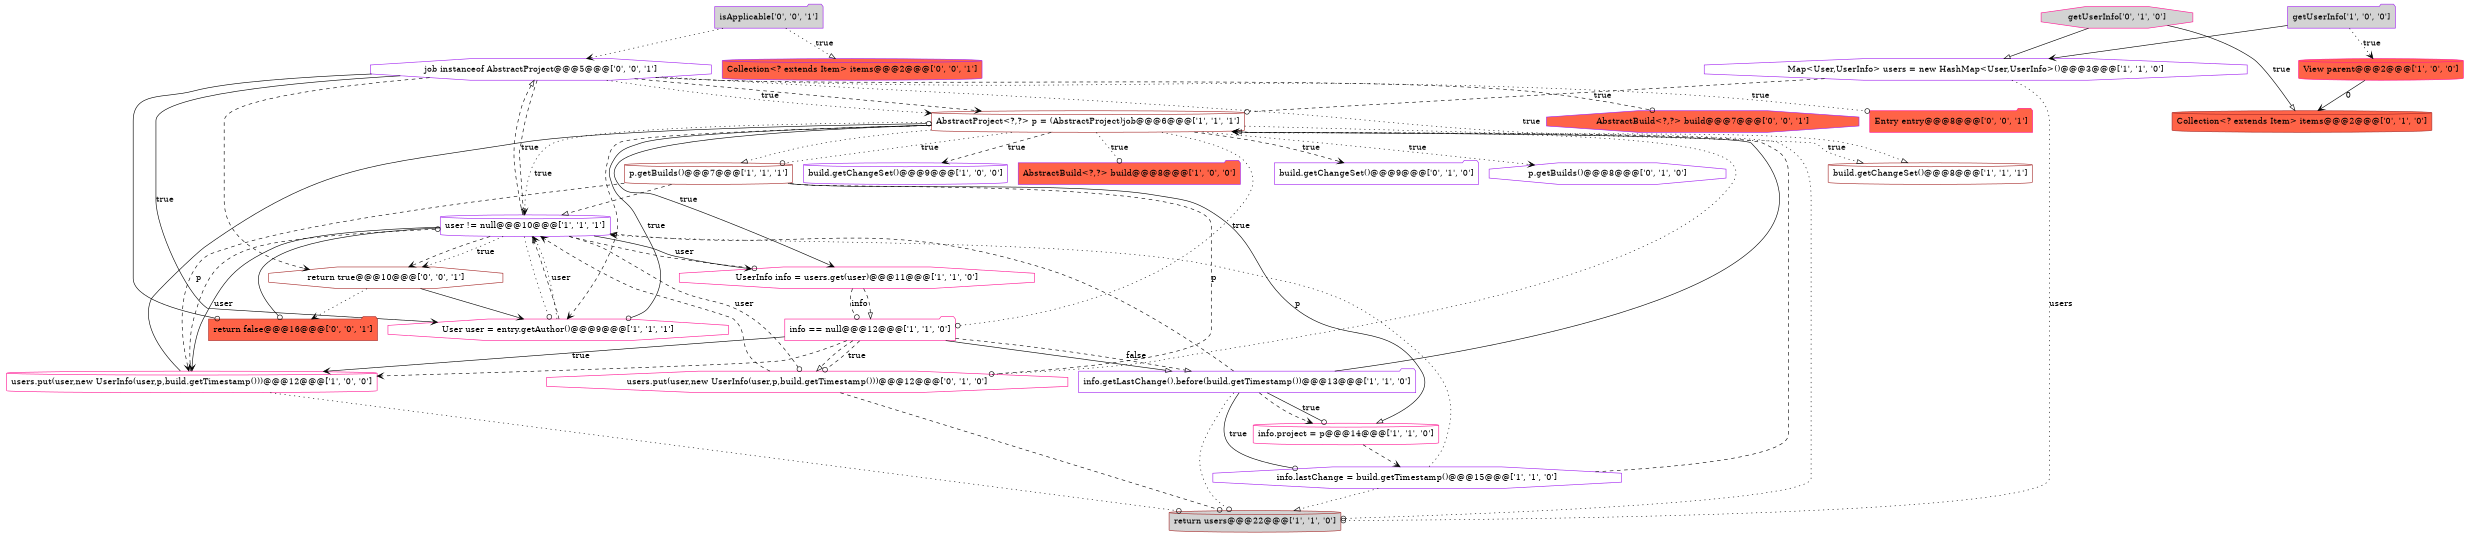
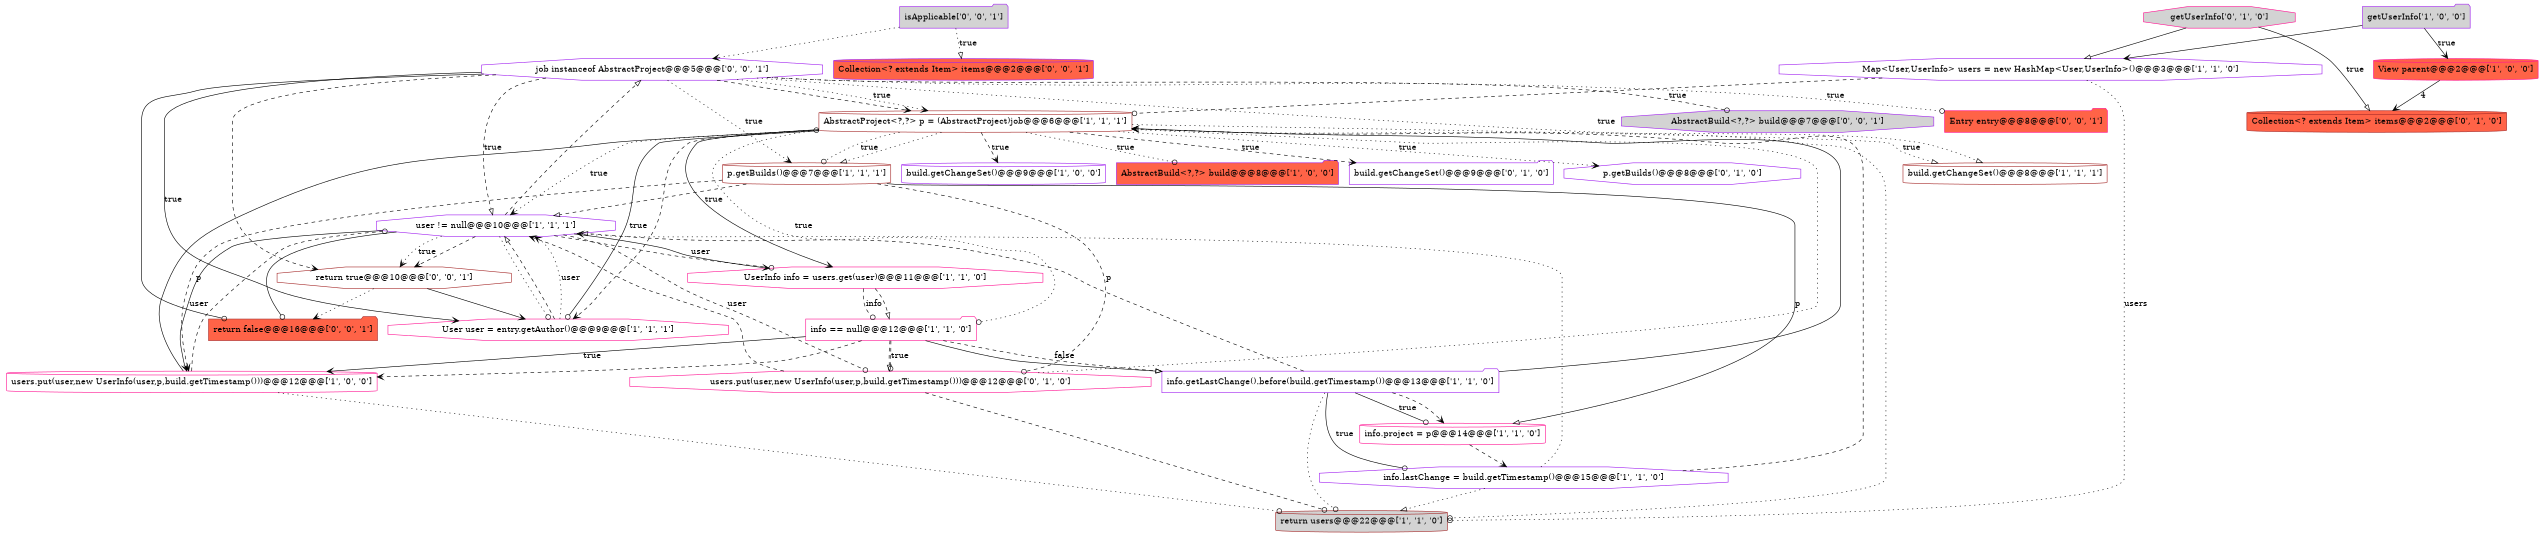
  digraph {
    node [color=purple fillcolor=white shape=cylinder style=filled]
    edge [arrowhead=vee style=dashed]
    n1 [fillcolor=lightgray label="isApplicable['0', '0', '1']" shape=folder]
    n2 [label="job instanceof AbstractProject@@@5@@@['0', '0', '1']" shape=octagon]
    n3 [fillcolor=tomato label="Collection<? extends Item> items@@@2@@@['0', '0', '1']"]
    n4 [color=brown label="AbstractProject<?,?> p = (AbstractProject)job@@@6@@@['1', '1', '1']"]
    n5 [color=brown label="p.getBuilds()@@@7@@@['1', '1', '1']"]
    n6 [color=brown label="build.getChangeSet()@@@8@@@['1', '1', '1']"]
    n7 [color=deeppink label="User user = entry.getAuthor()@@@9@@@['1', '1', '1']" shape=octagon]
-   n8 [label="user != null@@@10@@@['1', '1', '1']"]
+   n8 [label="user != null@@@10@@@['1', '1', '1']" shape=octagon]
    n9 [color=brown fillcolor=tomato label="return false@@@16@@@['0', '0', '1']" shape=folder]
-   n10 [fillcolor=tomato label="AbstractBuild<?,?> build@@@7@@@['0', '0', '1']" shape=octagon]
+   n10 [fillcolor=lightgray label="AbstractBuild<?,?> build@@@7@@@['0', '0', '1']" shape=octagon]
    n11 [color=deeppink fillcolor=tomato label="Entry entry@@@8@@@['0', '0', '1']" shape=folder]
    n12 [color=brown label="return true@@@10@@@['0', '0', '1']" shape=octagon]
    n13 [label="build.getChangeSet()@@@9@@@['1', '0', '0']"]
    n14 [fillcolor=tomato label="AbstractBuild<?,?> build@@@8@@@['1', '0', '0']" shape=folder]
    n15 [label="build.getChangeSet()@@@9@@@['0', '1', '0']" shape=folder]
    n16 [label="p.getBuilds()@@@8@@@['0', '1', '0']" shape=octagon]
    n17 [color=deeppink label="info == null@@@12@@@['1', '1', '0']" shape=folder]
    n18 [color=deeppink label="UserInfo info = users.get(user)@@@11@@@['1', '1', '0']" shape=octagon]
    n19 [color=brown fillcolor=lightgray label="return users@@@22@@@['1', '1', '0']"]
    n20 [color=deeppink label="info.project = p@@@14@@@['1', '1', '0']"]
    n21 [color=deeppink label="users.put(user,new UserInfo(user,p,build.getTimestamp()))@@@12@@@['0', '1', '0']" shape=octagon]
    n22 [color=deeppink label="users.put(user,new UserInfo(user,p,build.getTimestamp()))@@@12@@@['1', '0', '0']"]
    n23 [label="info.getLastChange().before(build.getTimestamp())@@@13@@@['1', '1', '0']" shape=folder]
    n24 [label="info.lastChange = build.getTimestamp()@@@15@@@['1', '1', '0']" shape=octagon]
    n25 [label="Map<User,UserInfo> users = new HashMap<User,UserInfo>()@@@3@@@['1', '1', '0']" shape=octagon]
    n26 [color=deeppink fillcolor=tomato label="View parent@@@2@@@['1', '0', '0']"]
    n27 [color=brown fillcolor=tomato label="Collection<? extends Item> items@@@2@@@['0', '1', '0']"]
    n28 [fillcolor=lightgray label="getUserInfo['1', '0', '0']" shape=folder]
    n29 [color=deeppink fillcolor=lightgray label="getUserInfo['0', '1', '0']" shape=octagon]
    n1 -> n2 [style=dotted]
    n1 -> n3 [arrowhead=onormal label=true style=dotted]
    n2 -> n4
    n2 -> n4 [label=true style=dotted]
+   n2 -> n5 [label=true style=dotted]
    n2 -> n6 [arrowhead=onormal label=true style=dotted]
    n2 -> n7 [label=true style=solid]
    n2 -> n8 [arrowhead=onormal label=true]
    n2 -> n9 [arrowhead=odot style=solid]
    n2 -> n10 [arrowhead=odot label=true]
    n2 -> n11 [arrowhead=odot label=true style=dotted]
    n2 -> n12
    n4 -> n5 [arrowhead=onormal style=dotted]
    n4 -> n5 [arrowhead=odot label=true style=dotted]
    n4 -> n6 [arrowhead=onormal label=true style=dotted]
    n4 -> n7 [arrowhead=odot label=true style=solid]
    n4 -> n7
    n4 -> n8 [label=true style=dotted]
    n4 -> n13 [label=true]
    n4 -> n14 [arrowhead=odot label=true style=dotted]
    n4 -> n15 [label=true]
    n4 -> n16 [label=true style=dotted]
    n4 -> n17 [arrowhead=odot label=true style=dotted]
    n4 -> n18 [label=true style=solid]
    n4 -> n19 [arrowhead=odot style=dotted]
    n5 -> n8 [arrowhead=onormal]
    n5 -> n20 [arrowhead=onormal label=p style=solid]
    n5 -> n21 [arrowhead=odot label=p]
    n5 -> n22 [label=p]
    n7 -> n8 [label=user style=dotted]
    n7 -> n8 [arrowhead=onormal]
    n8 -> n2 [arrowhead=onormal]
    n8 -> n7 [arrowhead=odot style=dotted]
    n8 -> n9 [arrowhead=odot style=solid]
    n8 -> n12
    n8 -> n12 [label=true style=dotted]
    n8 -> n18 [arrowhead=odot]
    n8 -> n18 [label=user style=solid]
    n8 -> n21 [arrowhead=odot label=user]
    n8 -> n22 [label=user style=solid]
    n12 -> n7 [style=solid]
    n12 -> n9 [style=dotted]
    n17 -> n21 [arrowhead=odot label=true]
    n17 -> n21 [arrowhead=onormal]
    n17 -> n22
    n17 -> n22 [label=true style=solid]
    n17 -> n23 [arrowhead=onormal style=solid]
    n17 -> n23 [arrowhead=onormal label=false]
    n18 -> n17 [arrowhead=odot label=info]
    n18 -> n17 [arrowhead=onormal]
    n20 -> n24
    n21 -> n4 [arrowhead=onormal style=dotted]
    n21 -> n8
    n21 -> n19 [arrowhead=odot]
    n22 -> n4 [arrowhead=odot style=solid]
    n22 -> n8 [arrowhead=odot]
    n22 -> n19 [arrowhead=odot style=dotted]
    n23 -> n4 [style=solid]
    n23 -> n8 [arrowhead=onormal]
    n23 -> n19 [arrowhead=odot style=dotted]
    n23 -> n20 [arrowhead=odot label=true style=solid]
    n23 -> n20
    n23 -> n24 [arrowhead=odot label=true style=solid]
    n24 -> n4
    n24 -> n8 [style=dotted]
    n24 -> n19 [arrowhead=onormal style=dotted]
    n25 -> n4 [arrowhead=odot]
    n25 -> n19 [arrowhead=odot label=users style=dotted]
-   n26 -> n27 [label=0 style=solid]
+   n26 -> n27 [label=4 style=solid]
    n28 -> n25 [style=solid]
-   n28 -> n26 [label=true style=dotted]
+   n28 -> n26 [label=true style=solid]
    n29 -> n25 [arrowhead=onormal style=solid]
    n29 -> n27 [arrowhead=onormal label=true style=solid]
  }
